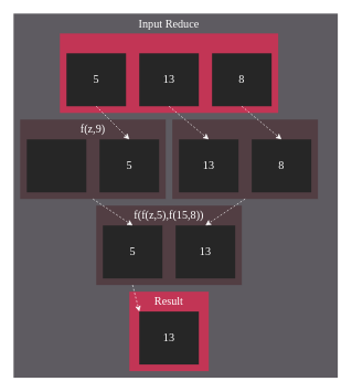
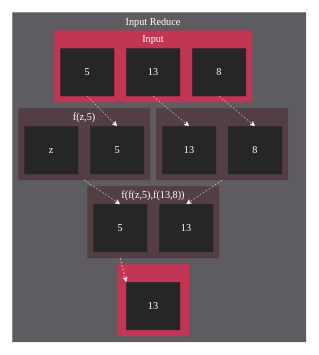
  <mxCell id="0" />
  <mxCell id="1" parent="0" />
  <mxCell id="2" value="" style="rounded=0;whiteSpace=wrap;html=1;fillColor=#5E5B61;fontColor=#FFFFFF;strokeColor=none;spacing=0;" parent="1" vertex="1"><mxGeometry width="490" height="550" as="geometry" x="20" y="20" /></mxCell>
  <mxCell id="3" value="Input Reduce" style="text;strokeColor=none;fillColor=none;align=center;verticalAlign=middle;rounded=0;fontFamily=klavika;fontSize=17;fontColor=#FFFFFF;" parent="1" vertex="1"><mxGeometry x="225" width="60" height="30" as="geometry" y="20" /></mxCell>
  <mxCell id="4" value="" style="rounded=0;whiteSpace=wrap;html=1;fillColor=#C23555;fontColor=#FFFFFF;strokeColor=none;" parent="1" vertex="1"><mxGeometry x="90" y="50" width="330" height="120" as="geometry" /></mxCell>
+ <mxCell id="5" value="&lt;font face=&quot;Klavika&quot; style=&quot;font-size: 17px;&quot;&gt;Input&lt;/font&gt;" style="text;html=1;strokeColor=none;fillColor=none;align=center;verticalAlign=middle;whiteSpace=wrap;rounded=0;fontSize=17;fontColor=#FFFFFF;" parent="1" vertex="1"><mxGeometry x="225" y="50" width="60" height="30" as="geometry" /></mxCell>
  <mxCell id="6" value="" style="rounded=0;whiteSpace=wrap;html=1;fillColor=#262626;fontColor=#FFFFFF;strokeColor=none;" parent="1" vertex="1"><mxGeometry x="320" y="80" width="90" height="80" as="geometry" /></mxCell>
  <mxCell id="7" value="" style="rounded=0;whiteSpace=wrap;html=1;fillColor=#262626;fontColor=#FFFFFF;strokeColor=none;" parent="1" vertex="1"><mxGeometry x="210" y="80" width="90" height="80" as="geometry" /></mxCell>
  <mxCell id="8" value="" style="rounded=0;whiteSpace=wrap;html=1;fillColor=#523E43;fontColor=#FFFFFF;strokeColor=none;" parent="1" vertex="1"><mxGeometry x="30" y="180" width="220" height="120" as="geometry" /></mxCell>
  <mxCell id="9" value="" style="rounded=0;whiteSpace=wrap;html=1;fillColor=#262626;fontColor=#FFFFFF;strokeColor=none;" parent="1" vertex="1"><mxGeometry x="100" y="80" width="90" height="80" as="geometry" /></mxCell>
  <mxCell id="10" value="8" style="text;html=1;strokeColor=none;fillColor=none;align=center;verticalAlign=middle;whiteSpace=wrap;rounded=0;fontFamily=Klavika;fontSize=17;fontColor=#FFFFFF;" parent="1" vertex="1"><mxGeometry x="335" y="105" width="60" height="30" as="geometry" /></mxCell>
  <mxCell id="11" value="13" style="text;html=1;strokeColor=none;fillColor=none;align=center;verticalAlign=middle;whiteSpace=wrap;rounded=0;fontFamily=Klavika;fontSize=17;fontColor=#FFFFFF;" parent="1" vertex="1"><mxGeometry x="225" y="105" width="60" height="30" as="geometry" /></mxCell>
  <mxCell id="12" value="5" style="text;html=1;strokeColor=none;fillColor=none;align=center;verticalAlign=middle;whiteSpace=wrap;rounded=0;fontFamily=Klavika;fontSize=17;fontColor=#FFFFFF;" parent="1" vertex="1"><mxGeometry x="115" y="105" width="60" height="30" as="geometry" /></mxCell>
  <mxCell id="13" value="" style="rounded=0;whiteSpace=wrap;html=1;fillColor=#262626;fontColor=#FFFFFF;strokeColor=none;" parent="1" vertex="1"><mxGeometry x="40" y="210" width="90" height="80" as="geometry" /></mxCell>
+ <mxCell id="14" value="z" style="text;html=1;strokeColor=none;fillColor=none;align=center;verticalAlign=middle;whiteSpace=wrap;rounded=0;fontFamily=Klavika;fontSize=17;fontColor=#FFFFFF;" parent="1" vertex="1"><mxGeometry x="55" y="235" width="60" height="30" as="geometry" /></mxCell>
  <mxCell id="15" value="" style="rounded=0;whiteSpace=wrap;html=1;fillColor=#262626;fontColor=#FFFFFF;strokeColor=none;" parent="1" vertex="1"><mxGeometry x="150" y="210" width="90" height="80" as="geometry" /></mxCell>
  <mxCell id="16" value="5" style="text;html=1;strokeColor=none;fillColor=none;align=center;verticalAlign=middle;whiteSpace=wrap;rounded=0;fontFamily=Klavika;fontSize=17;fontColor=#FFFFFF;" parent="1" vertex="1"><mxGeometry x="165" y="235" width="60" height="30" as="geometry" /></mxCell>
- <mxCell id="17" value="&lt;font face=&quot;Klavika&quot; style=&quot;font-size: 17px;&quot;&gt;f(z,9)&lt;/font&gt;" style="text;html=1;strokeColor=none;fillColor=none;align=center;verticalAlign=middle;whiteSpace=wrap;rounded=0;fontSize=17;fontColor=#FFFFFF;" parent="1" vertex="1"><mxGeometry x="110" y="180" width="60" height="30" as="geometry" /></mxCell>
+ <mxCell id="17" value="&lt;font face=&quot;Klavika&quot; style=&quot;font-size: 17px;&quot;&gt;f(z,5)&lt;/font&gt;" style="text;html=1;strokeColor=none;fillColor=none;align=center;verticalAlign=middle;whiteSpace=wrap;rounded=0;fontSize=17;fontColor=#FFFFFF;" parent="1" vertex="1"><mxGeometry x="110" y="180" width="60" height="30" as="geometry" /></mxCell>
  <mxCell id="18" value="" style="endArrow=classic;html=1;dashed=1;strokeColor=#FFFFFF;fontColor=#FFFFFF;entryX=0.5;entryY=0;entryDx=0;entryDy=0;exitX=0.5;exitY=1;exitDx=0;exitDy=0;" parent="1" source="9" target="15" edge="1"><mxGeometry width="50" height="50" relative="1" as="geometry"><mxPoint x="144.5" y="160" as="sourcePoint" /><mxPoint x="145" y="200" as="targetPoint" /></mxGeometry></mxCell>
  <mxCell id="19" value="" style="rounded=0;whiteSpace=wrap;html=1;fillColor=#523E43;fontColor=#FFFFFF;strokeColor=none;" parent="1" vertex="1"><mxGeometry x="260" y="180" width="220" height="120" as="geometry" /></mxCell>
  <mxCell id="20" value="" style="rounded=0;whiteSpace=wrap;html=1;fillColor=#262626;fontColor=#FFFFFF;strokeColor=none;" parent="1" vertex="1"><mxGeometry x="270" y="210" width="90" height="80" as="geometry" /></mxCell>
  <mxCell id="21" value="13" style="text;html=1;strokeColor=none;fillColor=none;align=center;verticalAlign=middle;whiteSpace=wrap;rounded=0;fontFamily=Klavika;fontSize=17;fontColor=#FFFFFF;" parent="1" vertex="1"><mxGeometry x="285" y="235" width="60" height="30" as="geometry" /></mxCell>
  <mxCell id="22" value="" style="rounded=0;whiteSpace=wrap;html=1;fillColor=#262626;fontColor=#FFFFFF;strokeColor=none;" parent="1" vertex="1"><mxGeometry x="380" y="210" width="90" height="80" as="geometry" /></mxCell>
  <mxCell id="23" value="8" style="text;html=1;strokeColor=none;fillColor=none;align=center;verticalAlign=middle;whiteSpace=wrap;rounded=0;fontFamily=Klavika;fontSize=17;fontColor=#FFFFFF;" parent="1" vertex="1"><mxGeometry x="395" y="235" width="60" height="30" as="geometry" /></mxCell>
  <mxCell id="24" value="" style="rounded=0;whiteSpace=wrap;html=1;fillColor=#523E43;fontColor=#FFFFFF;strokeColor=none;" parent="1" vertex="1"><mxGeometry x="145" y="310" width="220" height="120" as="geometry" /></mxCell>
  <mxCell id="25" value="" style="rounded=0;whiteSpace=wrap;html=1;fillColor=#262626;fontColor=#FFFFFF;strokeColor=none;" parent="1" vertex="1"><mxGeometry x="155" y="340" width="90" height="80" as="geometry" /></mxCell>
  <mxCell id="26" value="5" style="text;html=1;strokeColor=none;fillColor=none;align=center;verticalAlign=middle;whiteSpace=wrap;rounded=0;fontFamily=Klavika;fontSize=17;fontColor=#FFFFFF;" parent="1" vertex="1"><mxGeometry x="170" y="365" width="60" height="30" as="geometry" /></mxCell>
  <mxCell id="27" value="" style="rounded=0;whiteSpace=wrap;html=1;fillColor=#262626;fontColor=#FFFFFF;strokeColor=none;" parent="1" vertex="1"><mxGeometry x="265" y="340" width="90" height="80" as="geometry" /></mxCell>
  <mxCell id="28" value="13" style="text;html=1;strokeColor=none;fillColor=none;align=center;verticalAlign=middle;whiteSpace=wrap;rounded=0;fontFamily=Klavika;fontSize=17;fontColor=#FFFFFF;" parent="1" vertex="1"><mxGeometry x="280" y="365" width="60" height="30" as="geometry" /></mxCell>
- <mxCell id="29" value="&lt;font face=&quot;Klavika&quot; style=&quot;font-size: 17px;&quot;&gt;f(f(z,5),f(15,8))&lt;br&gt;&lt;/font&gt;" style="text;html=1;strokeColor=none;fillColor=none;align=center;verticalAlign=middle;whiteSpace=wrap;rounded=0;fontSize=17;fontColor=#FFFFFF;" parent="1" vertex="1"><mxGeometry x="225" y="310" width="60" height="30" as="geometry" /></mxCell>
+ <mxCell id="29" value="&lt;font face=&quot;Klavika&quot; style=&quot;font-size: 17px;&quot;&gt;f(f(z,5),f(13,8))&lt;br&gt;&lt;/font&gt;" style="text;html=1;strokeColor=none;fillColor=none;align=center;verticalAlign=middle;whiteSpace=wrap;rounded=0;fontSize=17;fontColor=#FFFFFF;" parent="1" vertex="1"><mxGeometry x="225" y="310" width="60" height="30" as="geometry" /></mxCell>
  <mxCell id="30" value="" style="rounded=0;whiteSpace=wrap;html=1;fillColor=#C23555;fontColor=#FFFFFF;strokeColor=none;" parent="1" vertex="1"><mxGeometry x="195" y="440" width="120" height="120" as="geometry" /></mxCell>
- <mxCell id="31" value="&lt;font face=&quot;Klavika&quot; style=&quot;font-size: 17px;&quot;&gt;Result&lt;/font&gt;" style="text;html=1;strokeColor=none;fillColor=none;align=center;verticalAlign=middle;whiteSpace=wrap;rounded=0;fontSize=17;fontColor=#FFFFFF;" parent="1" vertex="1"><mxGeometry x="225" y="440" width="60" height="30" as="geometry" /></mxCell>
  <mxCell id="32" value="" style="rounded=0;whiteSpace=wrap;html=1;fillColor=#262626;fontColor=#FFFFFF;strokeColor=none;" parent="1" vertex="1"><mxGeometry x="210" y="470" width="90" height="80" as="geometry" /></mxCell>
  <mxCell id="33" value="13" style="text;html=1;strokeColor=none;fillColor=none;align=center;verticalAlign=middle;whiteSpace=wrap;rounded=0;fontFamily=Klavika;fontSize=17;fontColor=#FFFFFF;" parent="1" vertex="1"><mxGeometry x="225" y="495" width="60" height="30" as="geometry" /></mxCell>
  <mxCell id="34" value="" style="endArrow=classic;html=1;dashed=1;strokeColor=#FFFFFF;fontColor=#FFFFFF;entryX=0.5;entryY=0;entryDx=0;entryDy=0;exitX=0.5;exitY=1;exitDx=0;exitDy=0;" parent="1" source="6" target="22" edge="1"><mxGeometry width="50" height="50" relative="1" as="geometry"><mxPoint x="155" y="170" as="sourcePoint" /><mxPoint x="205" y="220" as="targetPoint" /></mxGeometry></mxCell>
  <mxCell id="35" value="" style="endArrow=classic;html=1;dashed=1;strokeColor=#FFFFFF;fontColor=#FFFFFF;entryX=0.5;entryY=0;entryDx=0;entryDy=0;exitX=0.5;exitY=1;exitDx=0;exitDy=0;" parent="1" source="7" target="20" edge="1"><mxGeometry width="50" height="50" relative="1" as="geometry"><mxPoint x="375" y="170" as="sourcePoint" /><mxPoint x="435" y="220" as="targetPoint" /></mxGeometry></mxCell>
  <mxCell id="36" value="" style="endArrow=classic;html=1;dashed=1;strokeColor=#FFFFFF;fontColor=#FFFFFF;entryX=0.5;entryY=0;entryDx=0;entryDy=0;exitX=0.5;exitY=1;exitDx=0;exitDy=0;" parent="1" source="8" target="25" edge="1"><mxGeometry width="50" height="50" relative="1" as="geometry"><mxPoint x="155" y="170" as="sourcePoint" /><mxPoint x="205" y="220" as="targetPoint" /></mxGeometry></mxCell>
  <mxCell id="37" value="" style="endArrow=classic;html=1;dashed=1;strokeColor=#FFFFFF;fontColor=#FFFFFF;entryX=0.5;entryY=0;entryDx=0;entryDy=0;exitX=0.5;exitY=1;exitDx=0;exitDy=0;" parent="1" source="19" target="27" edge="1"><mxGeometry width="50" height="50" relative="1" as="geometry"><mxPoint x="165" y="180" as="sourcePoint" /><mxPoint x="215" y="230" as="targetPoint" /></mxGeometry></mxCell>
  <mxCell id="38" value="" style="endArrow=classic;html=1;dashed=1;strokeColor=#FFFFFF;fontColor=#FFFFFF;entryX=0;entryY=0;entryDx=0;entryDy=0;exitX=0.25;exitY=1;exitDx=0;exitDy=0;" parent="1" source="24" target="32" edge="1"><mxGeometry width="50" height="50" relative="1" as="geometry"><mxPoint x="150" y="310" as="sourcePoint" /><mxPoint x="210" y="350" as="targetPoint" /></mxGeometry></mxCell>
